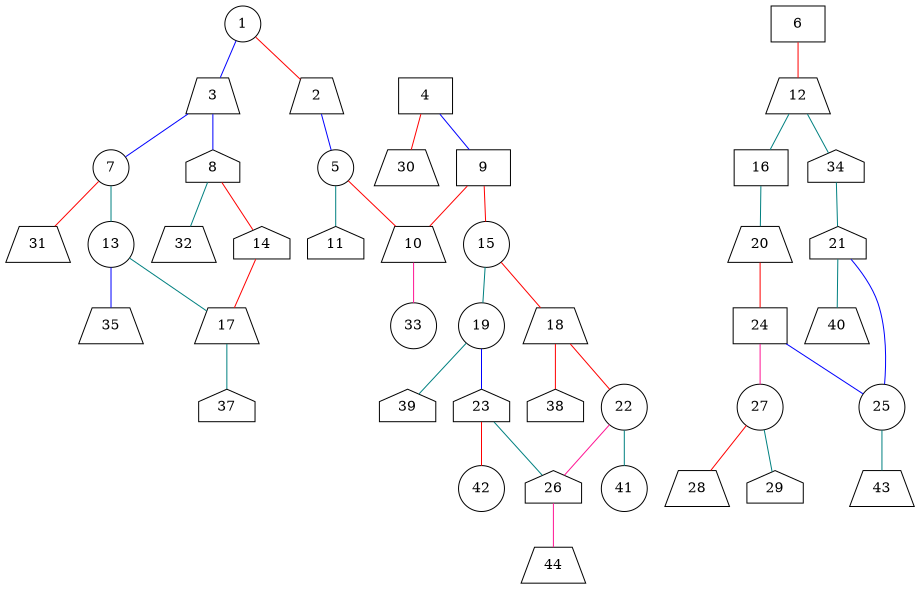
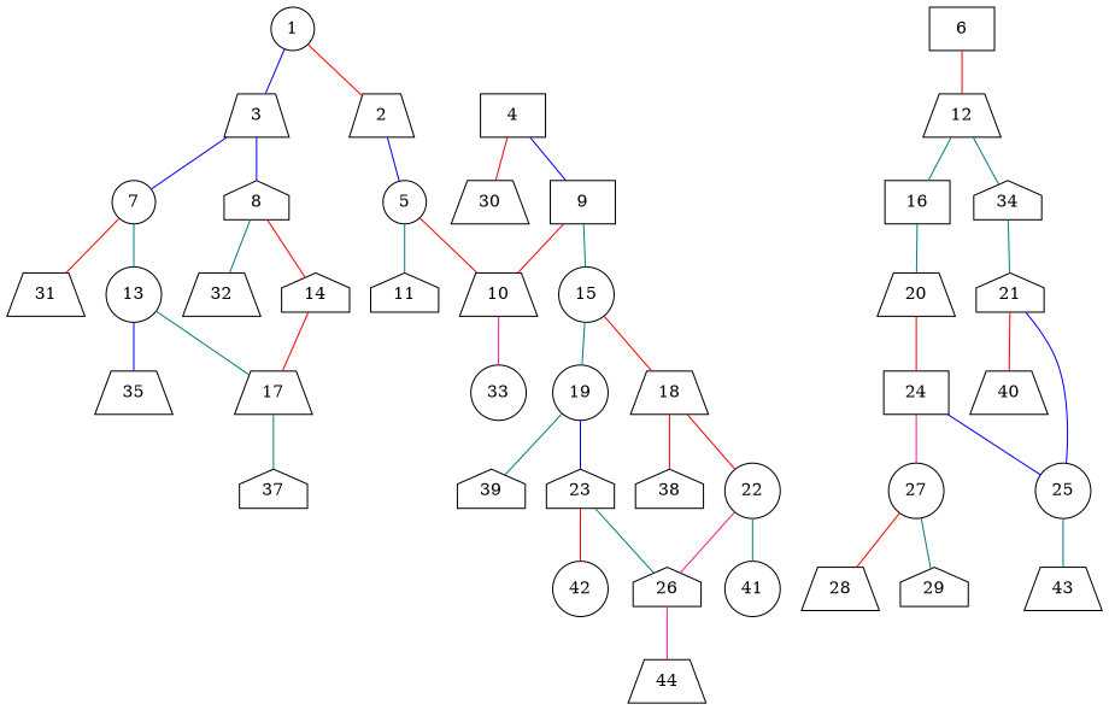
  graph {
    node [chem=C shape=trapezium]
    edge [color=teal valence=1]
    1 [shape=circle]
    2 [chem=N]
    3
    5 [shape=circle]
    7 [shape=circle]
    8 [shape=house]
    4 [shape=box]
    9 [shape=box]
    30 [chem=H]
    10
    11 [chem=O shape=house]
    6 [chem=N shape=box]
    12
    13 [shape=circle]
    31 [chem=H]
    14 [shape=house]
    32 [chem=H]
    15 [shape=circle]
    33 [chem=H shape=circle]
    16 [shape=box]
    34 [chem=H shape=house]
    17
    35 [chem=H]
    18
    19 [shape=circle]
    20 [chem=O]
    21 [shape=house]
    37 [chem=H shape=house]
    22 [shape=circle]
    38 [chem=H shape=house]
    23 [shape=house]
    39 [chem=H shape=house]
    24 [shape=box]
    25 [shape=circle]
    40 [chem=H]
    26 [shape=house]
    41 [chem=H shape=circle]
    42 [chem=H shape=circle]
    27 [chem=N shape=circle]
    43 [chem=H]
    44 [chem=H]
    28 [chem=O]
    29 [chem=O shape=house]
    1 -- 2 [color=red]
    1 -- 3 [color=blue]
    2 -- 5 [color=blue]
    3 -- 7 [color=blue valence=2]
    3 -- 8 [color=blue]
    5 -- 10 [color=red]
    5 -- 11 [valence=2]
    7 -- 13
    7 -- 31 [color=red]
    8 -- 14 [color=red valence=2]
    8 -- 32
    4 -- 9 [color=blue]
    4 -- 30 [color=red]
    9 -- 10 [color=red valence=2]
-   9 -- 15 [color=red]
+   9 -- 15
    10 -- 33 [color=deeppink]
    6 -- 12 [color=red valence=2]
    12 -- 16
    12 -- 34
    13 -- 17 [valence=2]
    13 -- 35 [color=blue]
    14 -- 17 [color=red]
    15 -- 18 [color=red]
    15 -- 19 [valence=2]
    16 -- 20
    34 -- 21 [valence=2]
    17 -- 37
    18 -- 22 [color=red valence=2]
    18 -- 38 [color=red]
    19 -- 23 [color=blue]
    19 -- 39
    20 -- 24 [color=red]
    21 -- 25 [color=blue]
-   21 -- 40
+   21 -- 40 [color=red]
    22 -- 26 [color=deeppink]
    22 -- 41
    23 -- 26 [valence=2]
    23 -- 42 [color=red]
    24 -- 25 [color=blue valence=2]
    24 -- 27 [color=deeppink]
    25 -- 43
    26 -- 44 [color=deeppink]
    27 -- 28 [color=red valence=2]
    27 -- 29
  }
